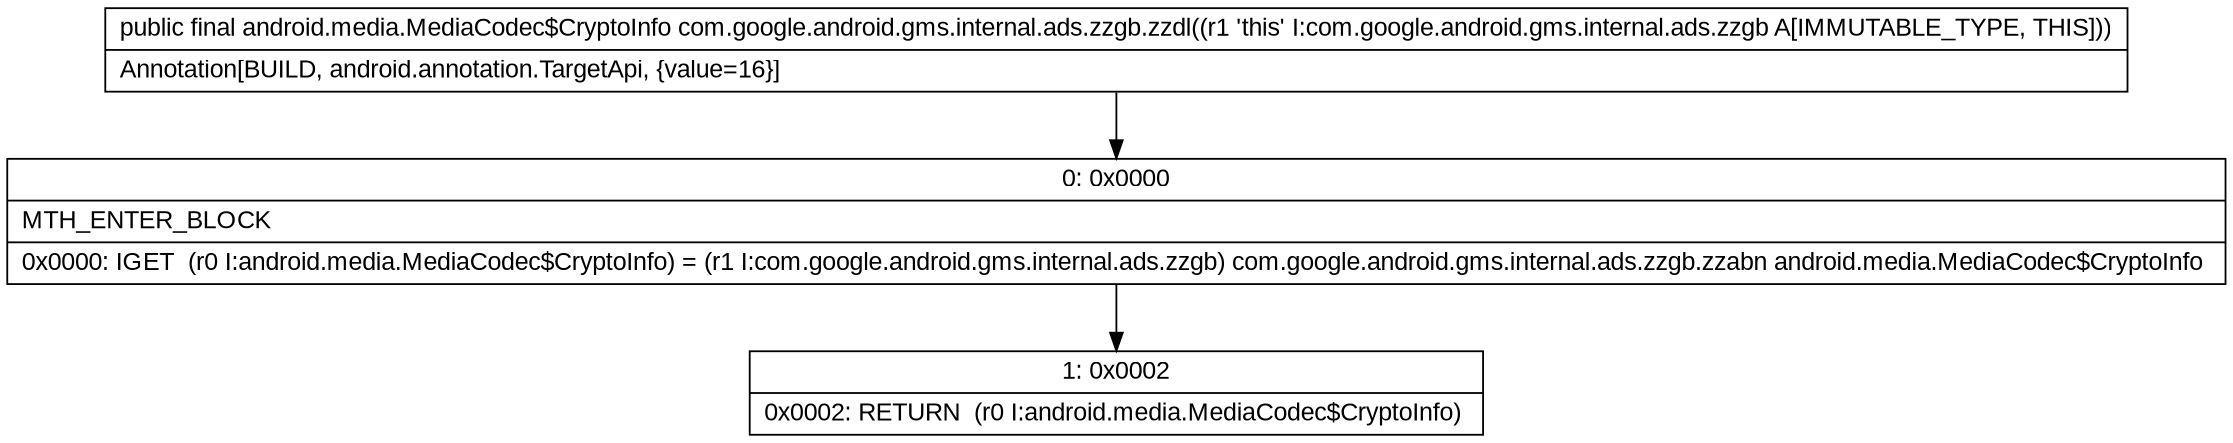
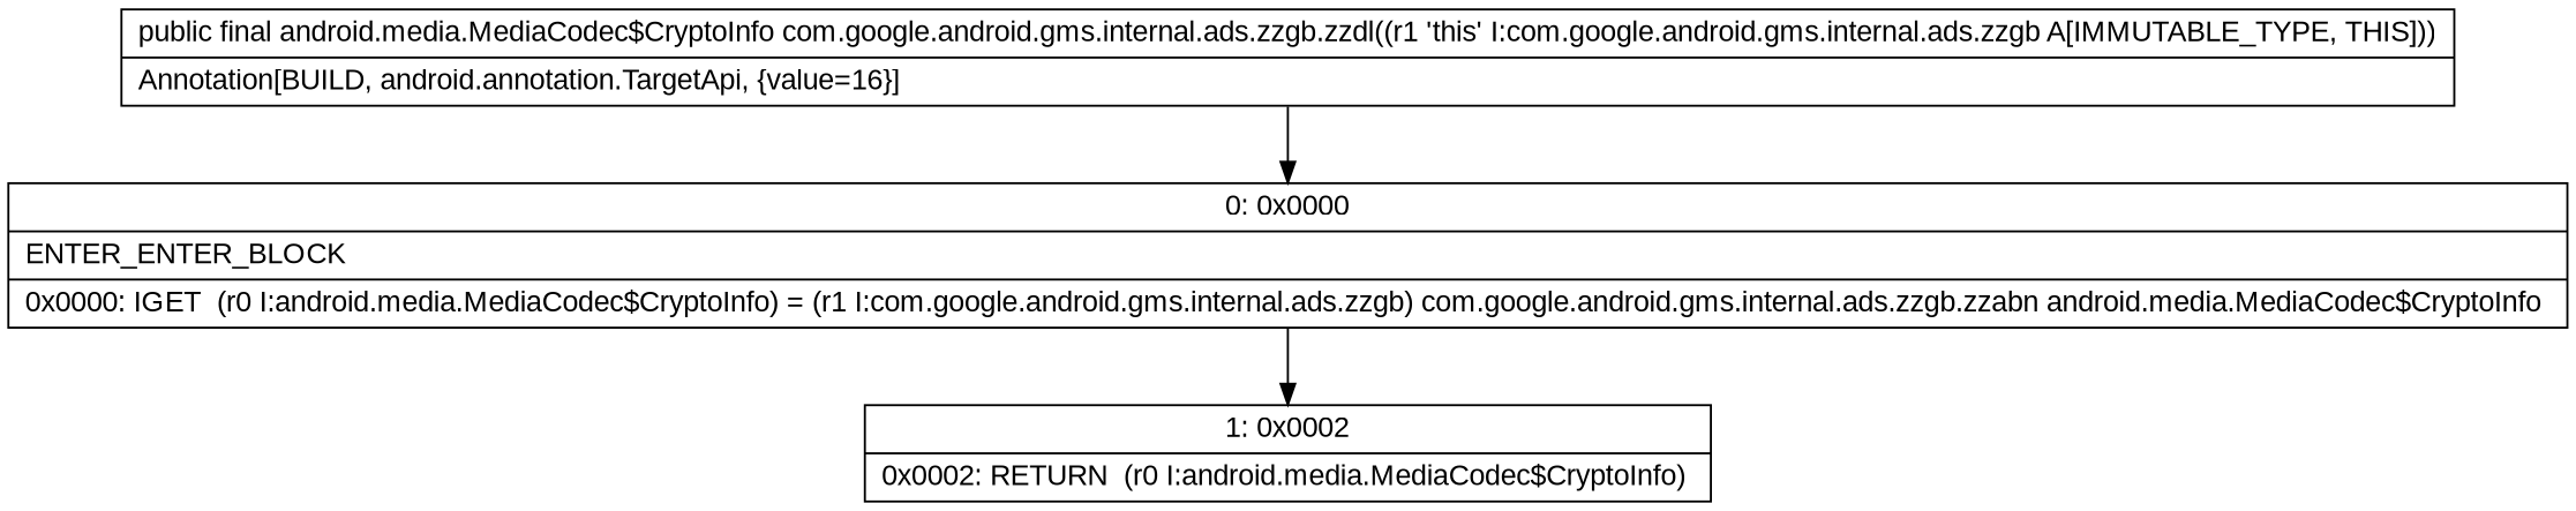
  digraph {
    fontname="Liberation Sans"
    node [shape=record fontname="Liberation Sans"]
    edge [fontname="Liberation Sans"]
-   n1 [label="{0\:\ 0x0000|MTH_ENTER_BLOCK\l|0x0000: IGET  (r0 I:android.media.MediaCodec$CryptoInfo) = (r1 I:com.google.android.gms.internal.ads.zzgb) com.google.android.gms.internal.ads.zzgb.zzabn android.media.MediaCodec$CryptoInfo \l}"]
+   n1 [label="{0\:\ 0x0000|ENTER_ENTER_BLOCK\l|0x0000: IGET  (r0 I:android.media.MediaCodec$CryptoInfo) = (r1 I:com.google.android.gms.internal.ads.zzgb) com.google.android.gms.internal.ads.zzgb.zzabn android.media.MediaCodec$CryptoInfo \l}"]
    n2 [label="{1\:\ 0x0002|0x0002: RETURN  (r0 I:android.media.MediaCodec$CryptoInfo) \l}"]
    n3 [label="{public final android.media.MediaCodec$CryptoInfo com.google.android.gms.internal.ads.zzgb.zzdl((r1 'this' I:com.google.android.gms.internal.ads.zzgb A[IMMUTABLE_TYPE, THIS]))  | Annotation[BUILD, android.annotation.TargetApi, \{value=16\}]\l}"]
    n1 -> n2
    n3 -> n1
  }
